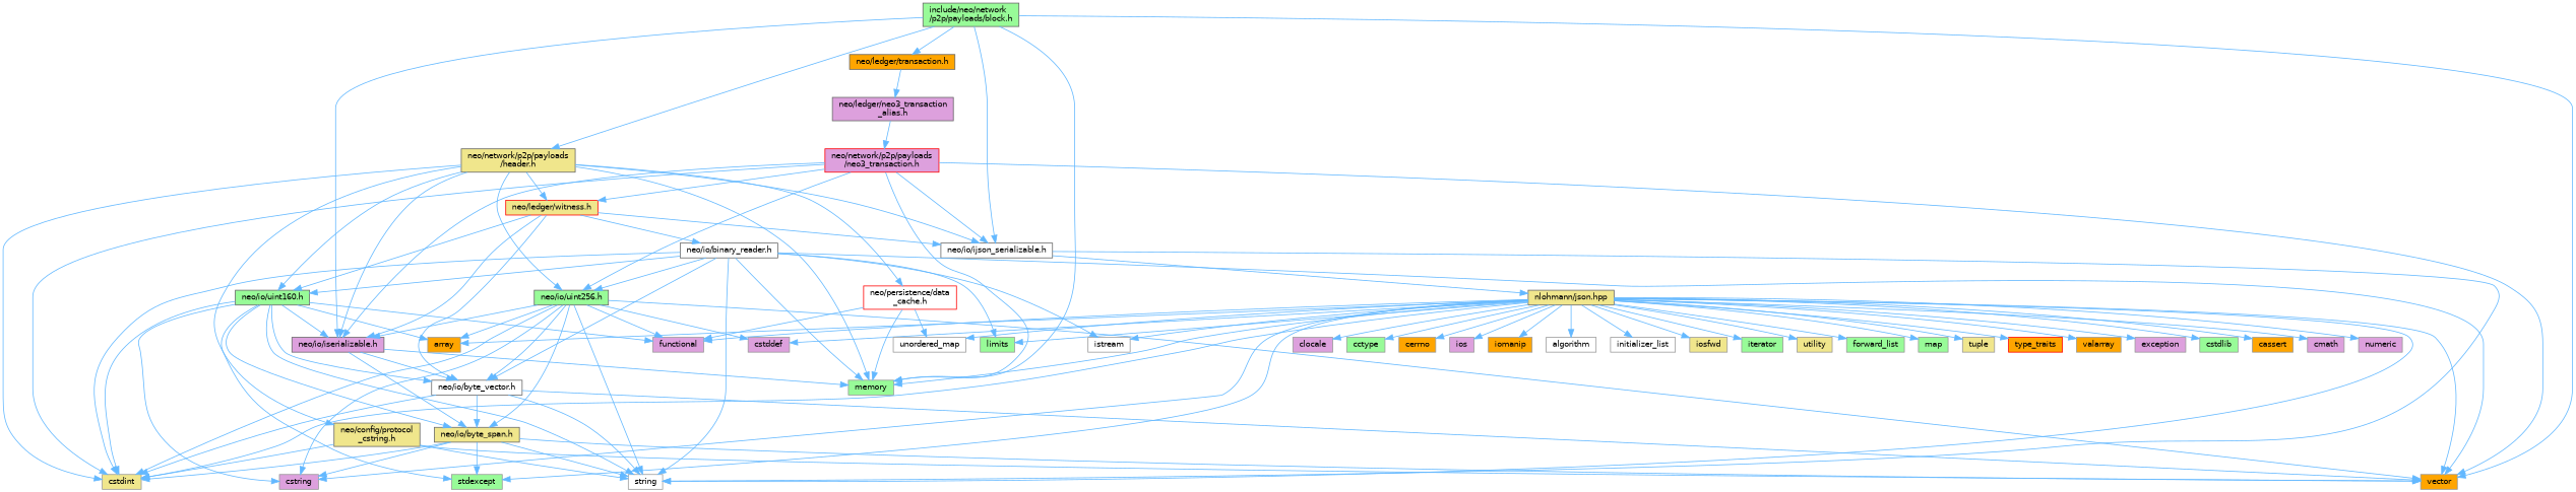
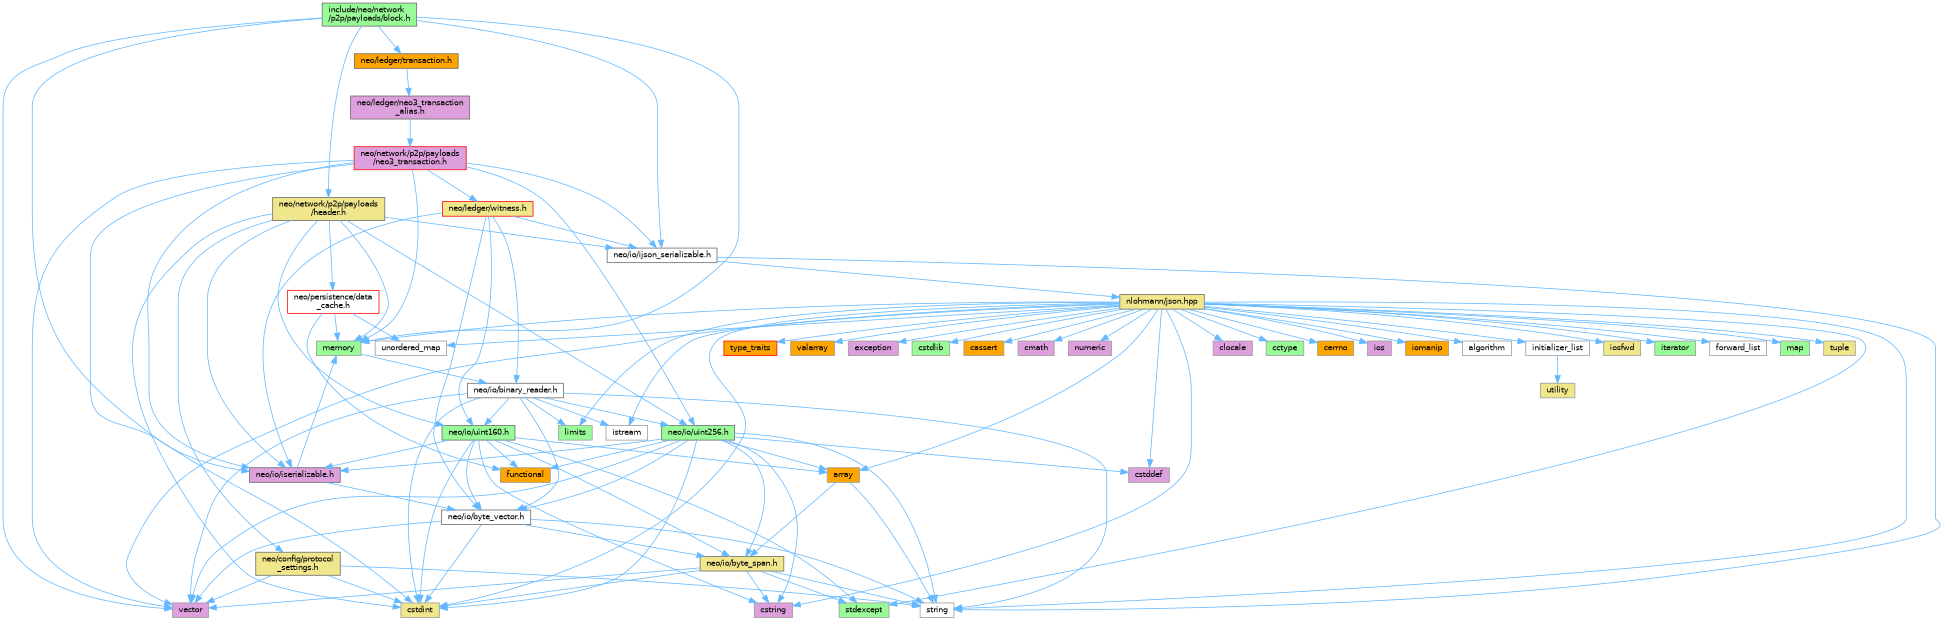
  digraph {
    node [color=grey60 fillcolor=plum fontname=Helvetica fontsize=10 shape=box style=filled]
    edge [color=steelblue1 fontname=Helvetica fontsize=10 labelfontname=Helvetica labelfontsize=10 style=solid]
    n1 [color=gray40 fillcolor=palegreen fontcolor=black height=0.2 label="include/neo/network\l/p2p/payloads/block.h" width=0.4]
    n2 [color=grey40 fillcolor=white height=0.2 label="neo/io/ijson_serializable.h" width=0.4]
    n3 [fillcolor=palegreen height=0.2 label=memory width=0.4]
-   n4 [fillcolor=orange height=0.2 label=vector width=0.4]
+   n4 [height=0.2 label=vector width=0.4]
    n5 [color=grey40 height=0.2 label="neo/io/iserializable.h" width=0.4]
    n6 [color=grey40 fillcolor=orange height=0.2 label="neo/ledger/transaction.h" width=0.4]
    n7 [color=grey40 fillcolor=khaki height=0.2 label="neo/network/p2p/payloads\l/header.h" width=0.4]
    n8 [color=grey40 fillcolor=khaki height=0.2 label="nlohmann/json.hpp" width=0.4]
    n9 [fillcolor=white height=0.2 label=string width=0.4]
    n10 [color=grey40 fillcolor=khaki height=0.2 label="neo/io/byte_span.h" width=0.4]
    n11 [color=grey40 fillcolor=white height=0.2 label="neo/io/byte_vector.h" width=0.4]
    n12 [color=grey40 height=0.2 label="neo/ledger/neo3_transaction\l_alias.h" width=0.4]
    n13 [fillcolor=khaki height=0.2 label=cstdint width=0.4]
    n14 [color=grey40 fillcolor=palegreen height=0.2 label="neo/io/uint160.h" width=0.4]
    n15 [color=grey40 fillcolor=palegreen height=0.2 label="neo/io/uint256.h" width=0.4]
    n16 [color=red fillcolor=khaki height=0.2 label="neo/ledger/witness.h" width=0.4]
-   n17 [color=grey40 fillcolor=khaki height=0.2 label="neo/config/protocol\l_cstring.h" width=0.4]
+   n17 [color=grey40 fillcolor=khaki height=0.2 label="neo/config/protocol\l_settings.h" width=0.4]
    n18 [color=red fillcolor=white height=0.2 label="neo/persistence/data\l_cache.h" width=0.4]
    n19 [fillcolor=white height=0.2 label=algorithm width=0.4]
    n20 [height=0.2 label=cstddef width=0.4]
-   n21 [height=0.2 label=functional width=0.4]
+   n21 [fillcolor=orange height=0.2 label=functional width=0.4]
    n22 [fillcolor=white height=0.2 label=initializer_list width=0.4]
    n23 [fillcolor=khaki height=0.2 label=iosfwd width=0.4]
    n24 [fillcolor=palegreen height=0.2 label=iterator width=0.4]
    n25 [fillcolor=khaki height=0.2 label=utility width=0.4]
    n26 [fillcolor=orange height=0.2 label=array width=0.4]
-   n27 [fillcolor=palegreen height=0.2 label=forward_list width=0.4]
+   n27 [fillcolor=white height=0.2 label=forward_list width=0.4]
    n28 [fillcolor=palegreen height=0.2 label=map width=0.4]
    n29 [fillcolor=khaki height=0.2 label=tuple width=0.4]
    n30 [color=red fillcolor=orange height=0.2 label=type_traits width=0.4]
    n31 [fillcolor=white height=0.2 label=unordered_map width=0.4]
    n32 [fillcolor=orange height=0.2 label=valarray width=0.4]
    n33 [height=0.2 label=exception width=0.4]
    n34 [fillcolor=palegreen height=0.2 label=stdexcept width=0.4]
    n35 [fillcolor=palegreen height=0.2 label=cstdlib width=0.4]
    n36 [fillcolor=orange height=0.2 label=cassert width=0.4]
    n37 [fillcolor=palegreen height=0.2 label=limits width=0.4]
    n38 [height=0.2 label=cstring width=0.4]
    n39 [height=0.2 label=cmath width=0.4]
    n40 [height=0.2 label=numeric width=0.4]
    n41 [fillcolor=white height=0.2 label=istream width=0.4]
    n42 [height=0.2 label=clocale width=0.4]
    n43 [fillcolor=palegreen height=0.2 label=cctype width=0.4]
    n44 [fillcolor=orange height=0.2 label=cerrno width=0.4]
    n45 [height=0.2 label=ios width=0.4]
    n46 [fillcolor=orange height=0.2 label=iomanip width=0.4]
    n47 [color=red height=0.2 label="neo/network/p2p/payloads\l/neo3_transaction.h" width=0.4]
    n48 [color=grey40 fillcolor=white height=0.2 label="neo/io/binary_reader.h" width=0.4]
    n1 -> n2
    n1 -> n3
    n1 -> n4
    n1 -> n5
    n1 -> n6
    n1 -> n7
    n2 -> n8
    n2 -> n9
    n5 -> n3
-   n5 -> n10
+   n26 -> n10
    n5 -> n11
    n6 -> n12
    n7 -> n2
    n7 -> n3
    n7 -> n5
    n7 -> n13
    n7 -> n14
    n7 -> n15
-   n7 -> n16
    n7 -> n17
    n7 -> n18
    n8 -> n3
    n8 -> n4
    n8 -> n9
    n8 -> n13
    n8 -> n19
    n8 -> n20
-   n8 -> n21
    n8 -> n22
    n8 -> n23
    n8 -> n24
-   n8 -> n25
+   n22 -> n25
    n8 -> n26
    n8 -> n27
    n8 -> n28
    n8 -> n29
    n8 -> n30
    n8 -> n31
    n8 -> n32
    n8 -> n33
    n8 -> n34
    n8 -> n35
    n8 -> n36
    n8 -> n37
    n8 -> n38
    n8 -> n39
    n8 -> n40
    n8 -> n41
    n8 -> n42
    n8 -> n43
    n8 -> n44
    n8 -> n45
    n8 -> n46
    n10 -> n4
    n10 -> n9
    n10 -> n13
    n10 -> n34
    n10 -> n38
    n11 -> n4
    n11 -> n9
    n11 -> n10
    n11 -> n13
    n12 -> n47
    n14 -> n5
-   n14 -> n9
+   n26 -> n9
    n14 -> n10
    n14 -> n11
    n14 -> n13
    n14 -> n21
    n14 -> n26
    n14 -> n34
    n14 -> n38
    n15 -> n4
    n15 -> n5
    n15 -> n9
    n15 -> n10
    n15 -> n11
    n15 -> n13
    n15 -> n20
    n15 -> n21
    n15 -> n26
    n15 -> n38
    n16 -> n2
    n16 -> n5
    n16 -> n11
    n16 -> n14
    n16 -> n48
    n17 -> n4
    n17 -> n9
    n17 -> n13
    n18 -> n3
    n18 -> n21
    n18 -> n31
    n47 -> n2
    n47 -> n3
    n47 -> n4
    n47 -> n5
    n47 -> n13
    n47 -> n15
    n47 -> n16
-   n48 -> n3
+   n3 -> n48
    n48 -> n4
    n48 -> n9
    n48 -> n11
    n48 -> n13
    n48 -> n14
    n48 -> n15
    n48 -> n37
    n48 -> n41
  }
